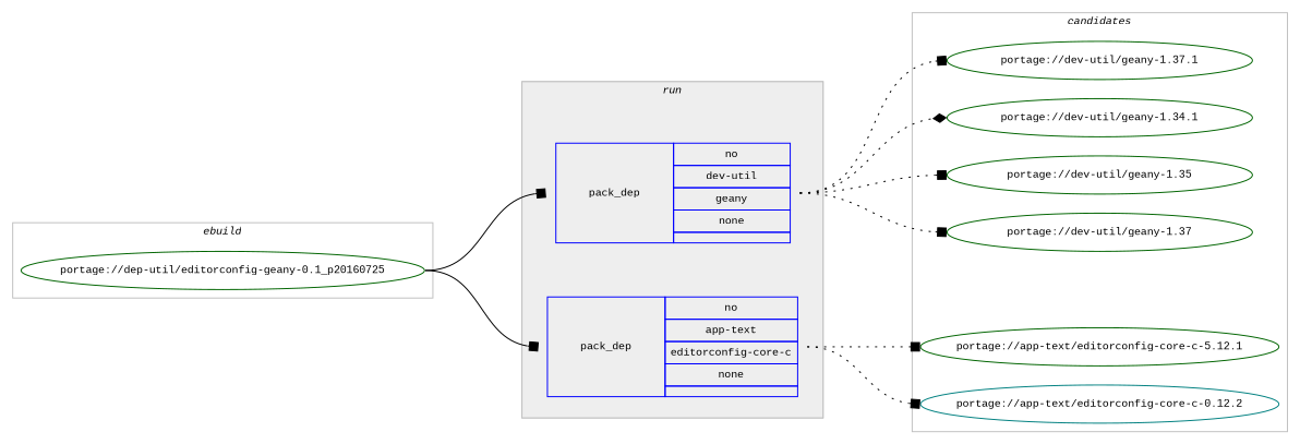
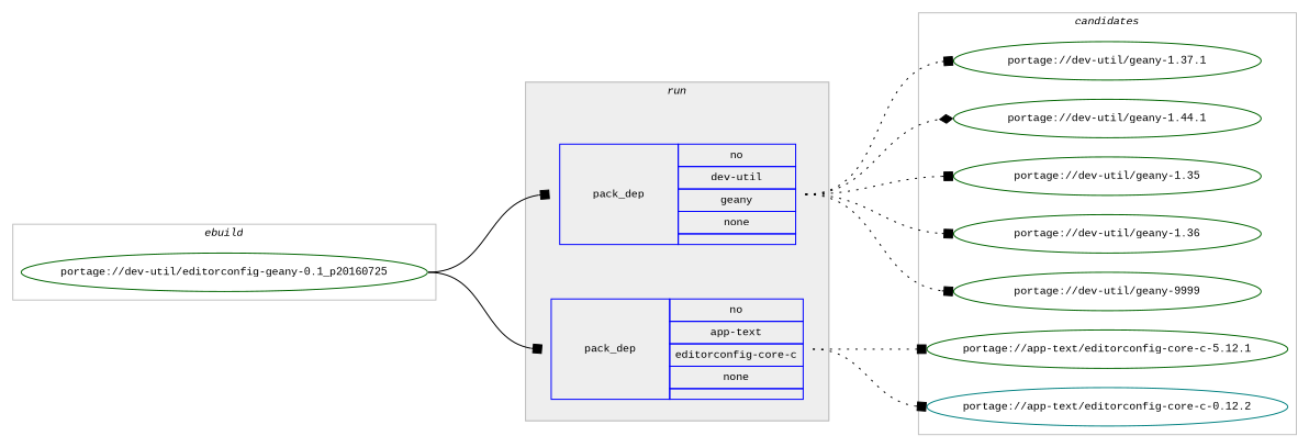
  digraph {
    compound=true
    concentrate=true
    fontname="Liberation Mono"
    fontsize=10
    newrank=true
    rankdir=LR
    ranksep=1.5
    node [color=darkgreen fontname="Liberation Mono" fontsize=10]
    edge [arrowhead=box fontname="Liberation Mono" headport=w style=dotted tailport=e weight=100]
-   n1 [label="portage://dep-util/editorconfig-geany-0.1_p20160725" width=4]
+   n1 [label="portage://dev-util/editorconfig-geany-0.1_p20160725" width=4]
    n2 [color=blue label=<<TABLE BORDER="0" CELLBORDER="1" CELLSPACING="0" CELLPADDING="4" WIDTH="220"><TR><TD ROWSPAN="6" CELLPADDING="30">pack_dep</TD></TR><TR><TD WIDTH="110">no</TD></TR><TR><TD>dev-util</TD></TR><TR><TD>geany</TD></TR><TR><TD>none</TD></TR><TR><TD></TD></TR></TABLE>> shape=none]
    n3 [color=blue label=<<TABLE BORDER="0" CELLBORDER="1" CELLSPACING="0" CELLPADDING="4" WIDTH="220"><TR><TD ROWSPAN="6" CELLPADDING="30">pack_dep</TD></TR><TR><TD WIDTH="110">no</TD></TR><TR><TD>app-text</TD></TR><TR><TD>editorconfig-core-c</TD></TR><TR><TD>none</TD></TR><TR><TD></TD></TR></TABLE>> shape=none]
    n4 [label="portage://dev-util/geany-1.37.1" width=4]
-   n5 [label="portage://dev-util/geany-1.34.1" width=4]
+   n5 [label="portage://dev-util/geany-1.44.1" width=4]
    n6 [label="portage://dev-util/geany-1.35" width=4]
-   n7 [label="portage://dev-util/geany-1.37" width=4]
+   n7 [label="portage://dev-util/geany-1.36" width=4]
+   n8 [label="portage://dev-util/geany-9999" width=4]
    n9 [label="portage://app-text/editorconfig-core-c-5.12.1" width=4]
    n10 [color=teal label="portage://app-text/editorconfig-core-c-0.12.2" width=4]
    subgraph cluster_1 {
      color=gray
      label=<<i>ebuild</i>>
      rank=same
      n1
    }
    subgraph cluster_2 {
      color=gray
      label=<<i>dependencies</i>>
      subgraph cluster_3 {
        color=gray
        fillcolor="#eeeeee"
        label=<<i>compile</i>>
        style=filled
        subgraph sub_4 {
          color=gray
          fillcolor="#eeeeee"
          label=<<i>compile</i>>
          style=filled
          n2
        }
      }
      subgraph cluster_5 {
        color=gray
        fillcolor="#eeeeee"
        label=<<i>compile and run</i>>
        style=filled
        subgraph sub_6 {
          color=gray
          fillcolor="#eeeeee"
          label=<<i>compile and run</i>>
          style=filled
          n3
        }
      }
      subgraph cluster_7 {
        color=gray
        fillcolor="#eeeeee"
        label=<<i>run</i>>
        style=filled
      }
    }
    subgraph cluster_8 {
      color=gray
      label=<<i>candidates</i>>
      rank=same
      subgraph sub_9 {
        color=black
        label=<<i>candidates</i>>
        nodesep=1
        rank=same
        n4
        n5
        n6
        n7
+       n8
      }
      subgraph sub_10 {
        color=black
        label=<<i>candidates</i>>
        nodesep=1
        rank=same
        n9
        n10
      }
    }
    n1 -> n2 [style=solid weight=20]
    n1 -> n3 [style=solid weight=20]
    n2 -> n4
    n2 -> n5 [arrowhead=diamond]
    n2 -> n6
    n2 -> n7
+   n2 -> n8
    n3 -> n9
    n3 -> n10
  }
